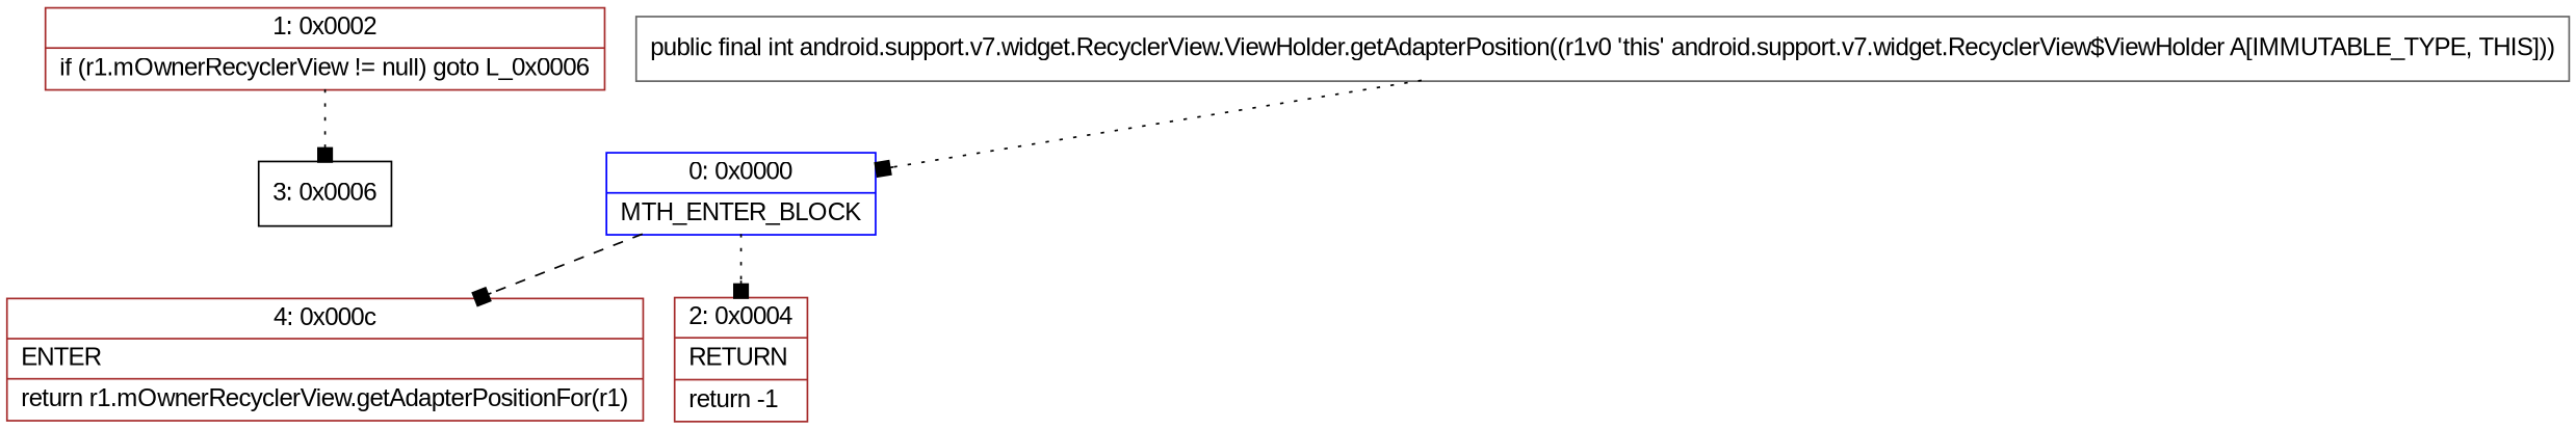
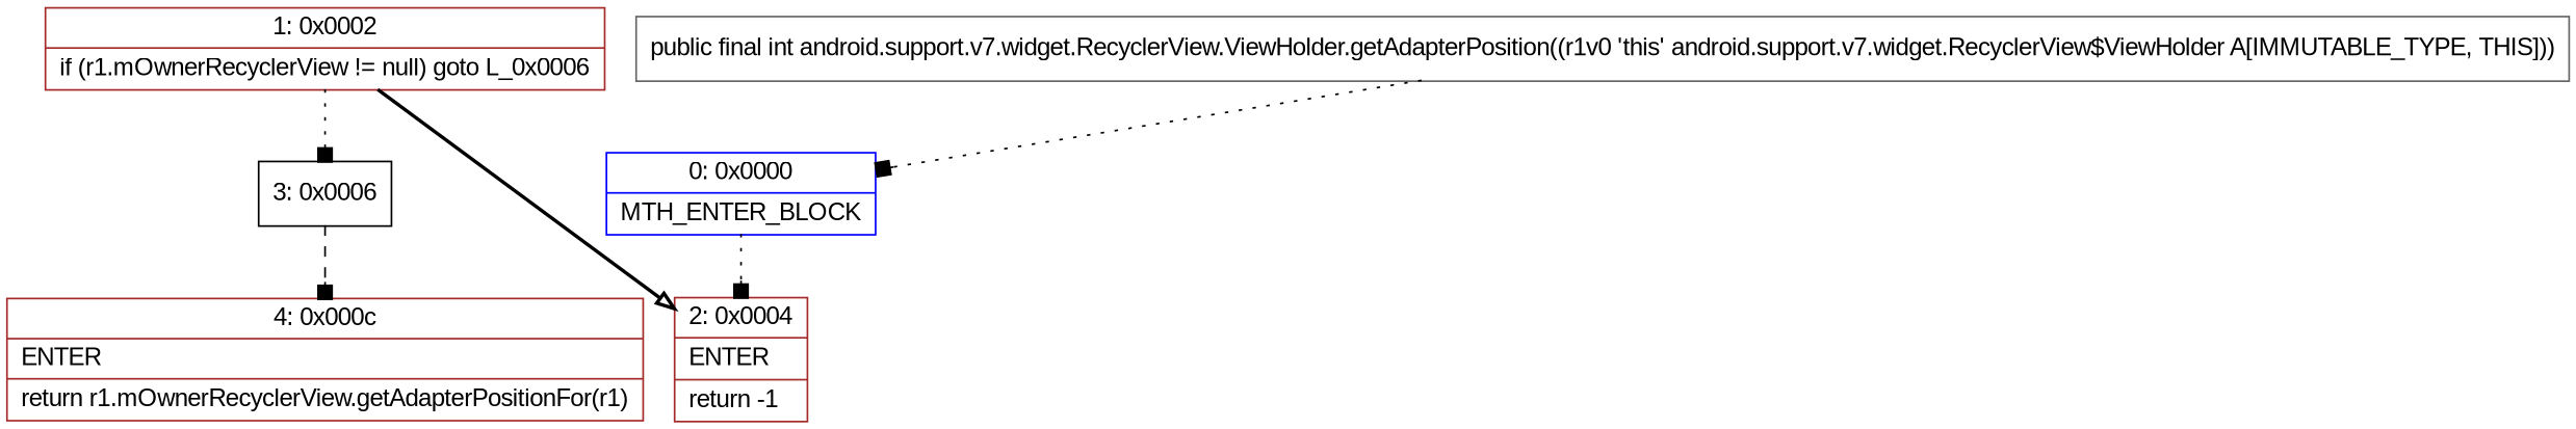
  digraph {
    fontname="Liberation Sans"
    node [color=brown fontname="Liberation Sans" shape=record]
    edge [arrowhead=box fontname="Liberation Sans" style=dotted]
    n1 [color=blue label="{0\:\ 0x0000|MTH_ENTER_BLOCK\l}"]
-   n2 [label="{2\:\ 0x0004|RETURN\l|return \-1\l}"]
+   n2 [label="{2\:\ 0x0004|ENTER\l|return \-1\l}"]
    n3 [label="{1\:\ 0x0002|if (r1.mOwnerRecyclerView != null) goto L_0x0006\l}"]
    n4 [color=black label="{3\:\ 0x0006}"]
    n5 [label="{4\:\ 0x000c|ENTER\l|return r1.mOwnerRecyclerView.getAdapterPositionFor(r1)\l}"]
    n6 [color=gray40 label="{public final int android.support.v7.widget.RecyclerView.ViewHolder.getAdapterPosition((r1v0 'this' android.support.v7.widget.RecyclerView$ViewHolder A[IMMUTABLE_TYPE, THIS])) }"]
    n1 -> n2
+   n3 -> n2 [arrowhead=onormal style=bold]
    n3 -> n4
-   n1 -> n5 [style=dashed]
+   n4 -> n5 [style=dashed]
    n6 -> n1
  }
